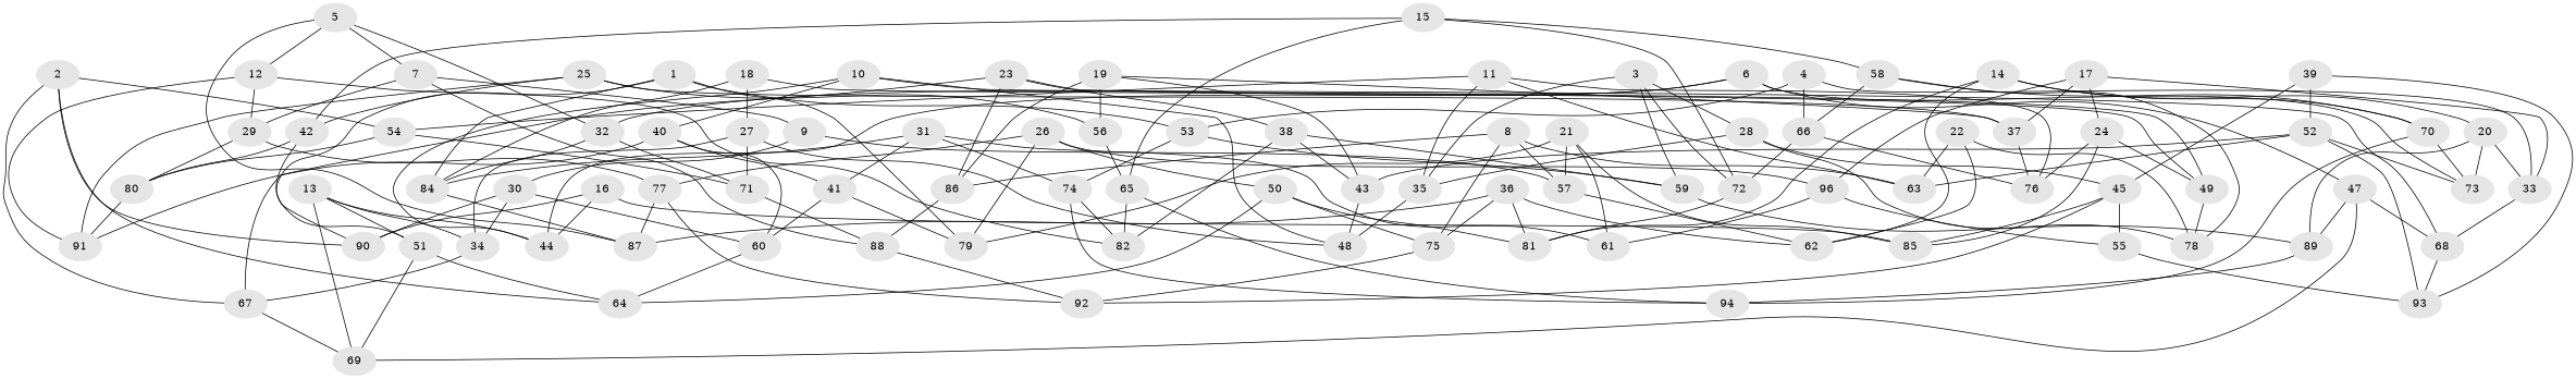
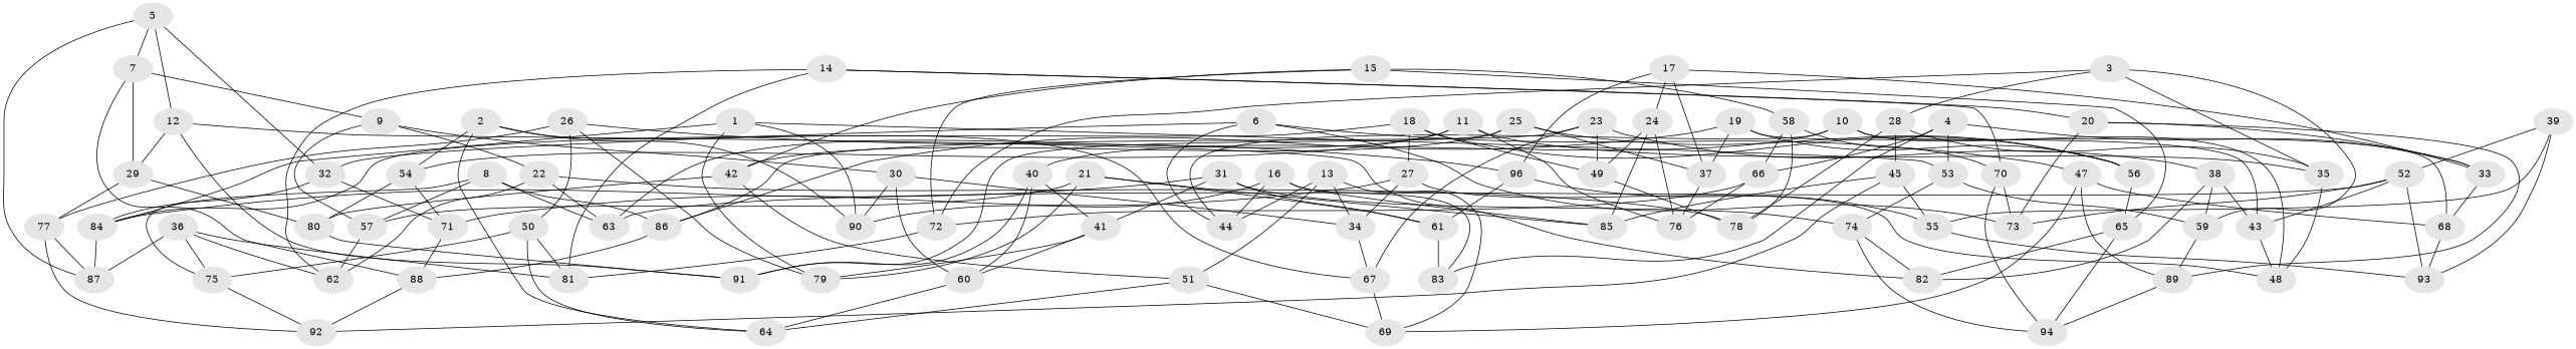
  graph {
    node [color=gray90 style=filled]
    1
    53
    79
    90
    84
    59
    74
    2
    54
    64
    67
    71
    80
    69
    3
    28
    35
    72
    78
    45
    48
    89
    81
    4
+   83
    33
    66
    68
    76
    5
    7
    12
    32
    87
    9
    29
    88
    82
    91
    6
    44
    47
    73
    57
    22
    30
    77
    92
    8
    63
    75
    86
    62
    34
    60
    10
    40
    41
    93
    11
    13
    51
    14
    20
    70
    94
    15
    42
    58
    65
    16
    85
    17
    24
    37
    n76 [label=96]
    49
    61
    55
    18
    27
    56
    19
    43
    21
    23
    38
    25
    26
    50
    31
    36
    39
    52
    1 -- 53
    1 -- 79
    1 -- 90
    1 -- 84
    53 -- 59
    53 -- 74
    84 -- 87
    59 -- 89
    74 -- 82
    74 -- 94
    2 -- 90
    2 -- 54
    2 -- 64
    2 -- 67
    54 -- 71
    54 -- 80
    67 -- 69
    71 -- 88
    80 -- 91
    3 -- 59
    3 -- 28
    3 -- 35
    3 -- 72
    28 -- 35
    28 -- 78
    28 -- 45
    35 -- 48
    72 -- 81
    45 -- 92
    45 -- 85
    45 -- 55
    89 -- 94
    4 -- 53
+   4 -- 83
    4 -- 33
    4 -- 66
    33 -- 68
    66 -- 72
    66 -- 76
    68 -- 93
    5 -- 7
    5 -- 12
    5 -- 32
    5 -- 87
    7 -- 9
    7 -- 29
    7 -- 88
    12 -- 29
    12 -- 82
    12 -- 91
    32 -- 84
    32 -- 71
    9 -- 57
+   9 -- 22
    9 -- 30
    29 -- 80
    29 -- 77
    88 -- 92
    6 -- 32
    6 -- 44
    6 -- 47
    6 -- 73
    47 -- 69
    47 -- 89
    47 -- 68
    57 -- 62
    22 -- 78
    22 -- 63
    22 -- 62
    30 -- 90
    30 -- 34
    30 -- 60
    77 -- 87
    77 -- 92
    8 -- 57
    8 -- 63
    8 -- 75
    8 -- 86
    75 -- 92
    86 -- 88
    34 -- 67
    60 -- 64
    10 -- 48
    10 -- 68
    10 -- 44
    10 -- 40
    40 -- 91
    40 -- 60
    40 -- 41
    41 -- 79
    41 -- 60
    11 -- 54
    11 -- 35
    11 -- 76
    11 -- 63
    13 -- 69
    13 -- 44
    13 -- 34
    13 -- 51
    51 -- 64
    51 -- 69
    14 -- 81
    14 -- 62
    14 -- 20
    14 -- 70
    20 -- 89
    20 -- 33
    20 -- 73
    70 -- 73
    70 -- 94
    15 -- 72
    15 -- 42
    15 -- 58
    15 -- 65
    42 -- 80
    42 -- 51
    58 -- 78
    58 -- 66
    58 -- 70
    65 -- 82
    65 -- 94
    16 -- 90
+   16 -- 83
    16 -- 44
    16 -- 85
    17 -- 33
    17 -- 24
    17 -- 37
    17 -- n76
    24 -- 76
    24 -- 85
    24 -- 49
    37 -- 76
    n76 -- 61
    n76 -- 55
    49 -- 78
+   61 -- 83
    55 -- 93
    18 -- 84
    18 -- 49
    18 -- 27
+   18 -- 56
    27 -- 71
    27 -- 48
    27 -- 34
    56 -- 65
    19 -- 86
    19 -- 37
    19 -- 56
    19 -- 43
    43 -- 48
    21 -- 79
    21 -- 57
    21 -- 85
    21 -- 61
    23 -- 67
    23 -- 86
    23 -- 49
    23 -- 38
    38 -- 59
    38 -- 82
    38 -- 43
    25 -- 91
    25 -- 42
    25 -- 37
    25 -- 56
    26 -- 79
    26 -- 77
    26 -- n76
    26 -- 50
    50 -- 64
    50 -- 81
    50 -- 75
    31 -- 84
    31 -- 74
    31 -- 41
    31 -- 61
    36 -- 81
    36 -- 87
    36 -- 75
    36 -- 62
    39 -- 93
-   39 -- 45
+   39 -- 55
    39 -- 52
    52 -- 73
    52 -- 63
    52 -- 93
    52 -- 43
  }
